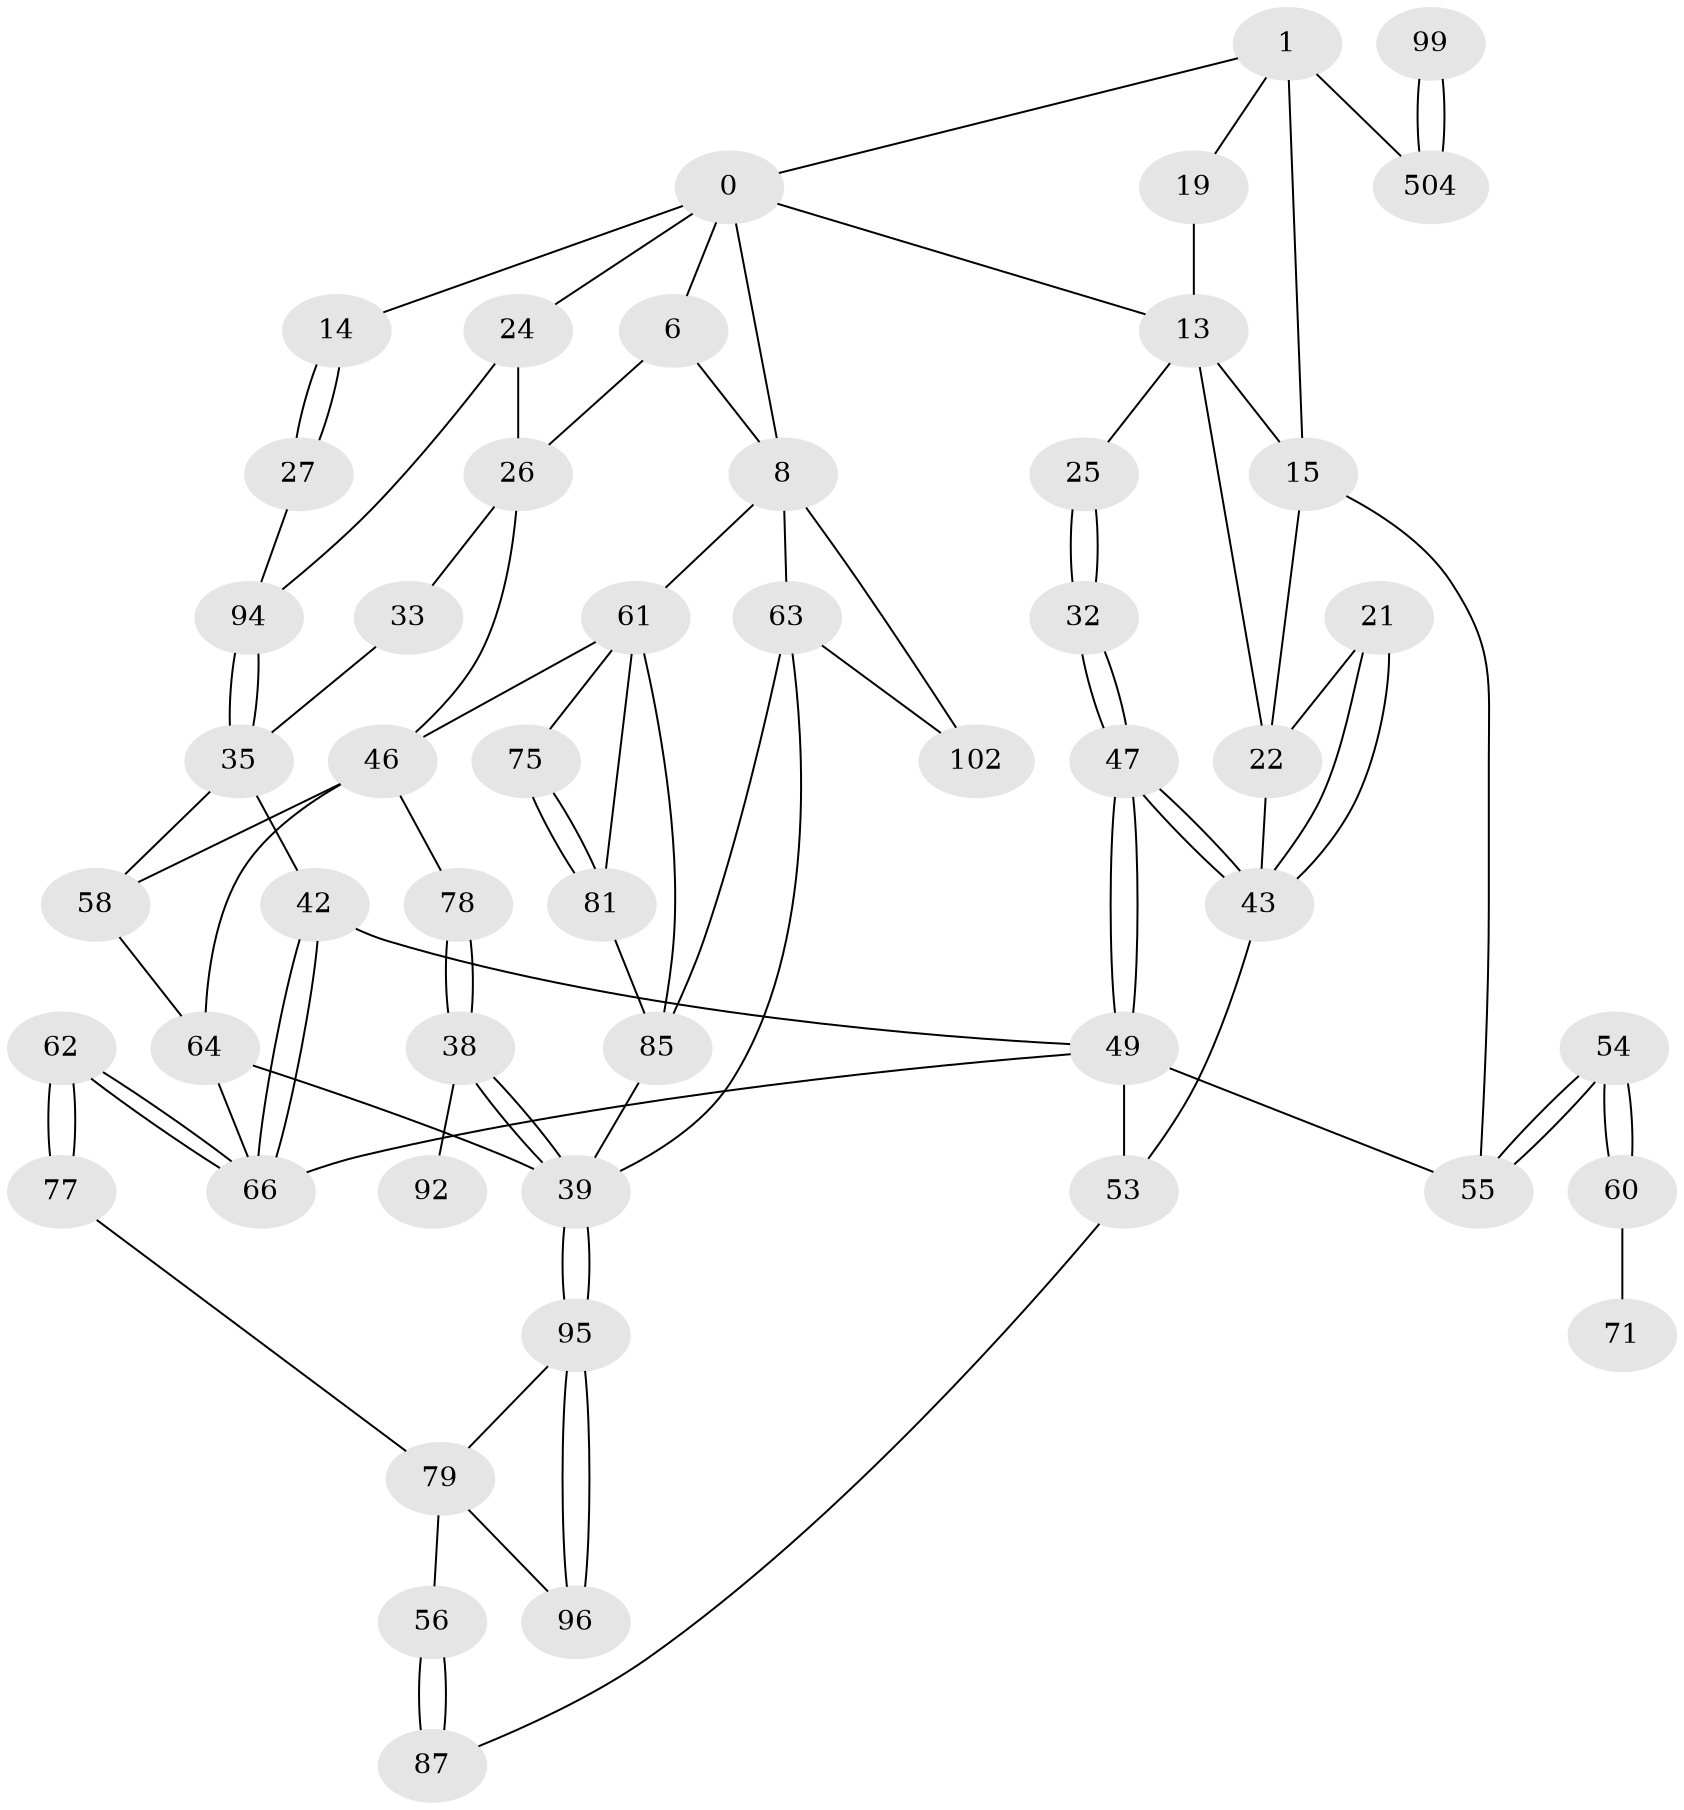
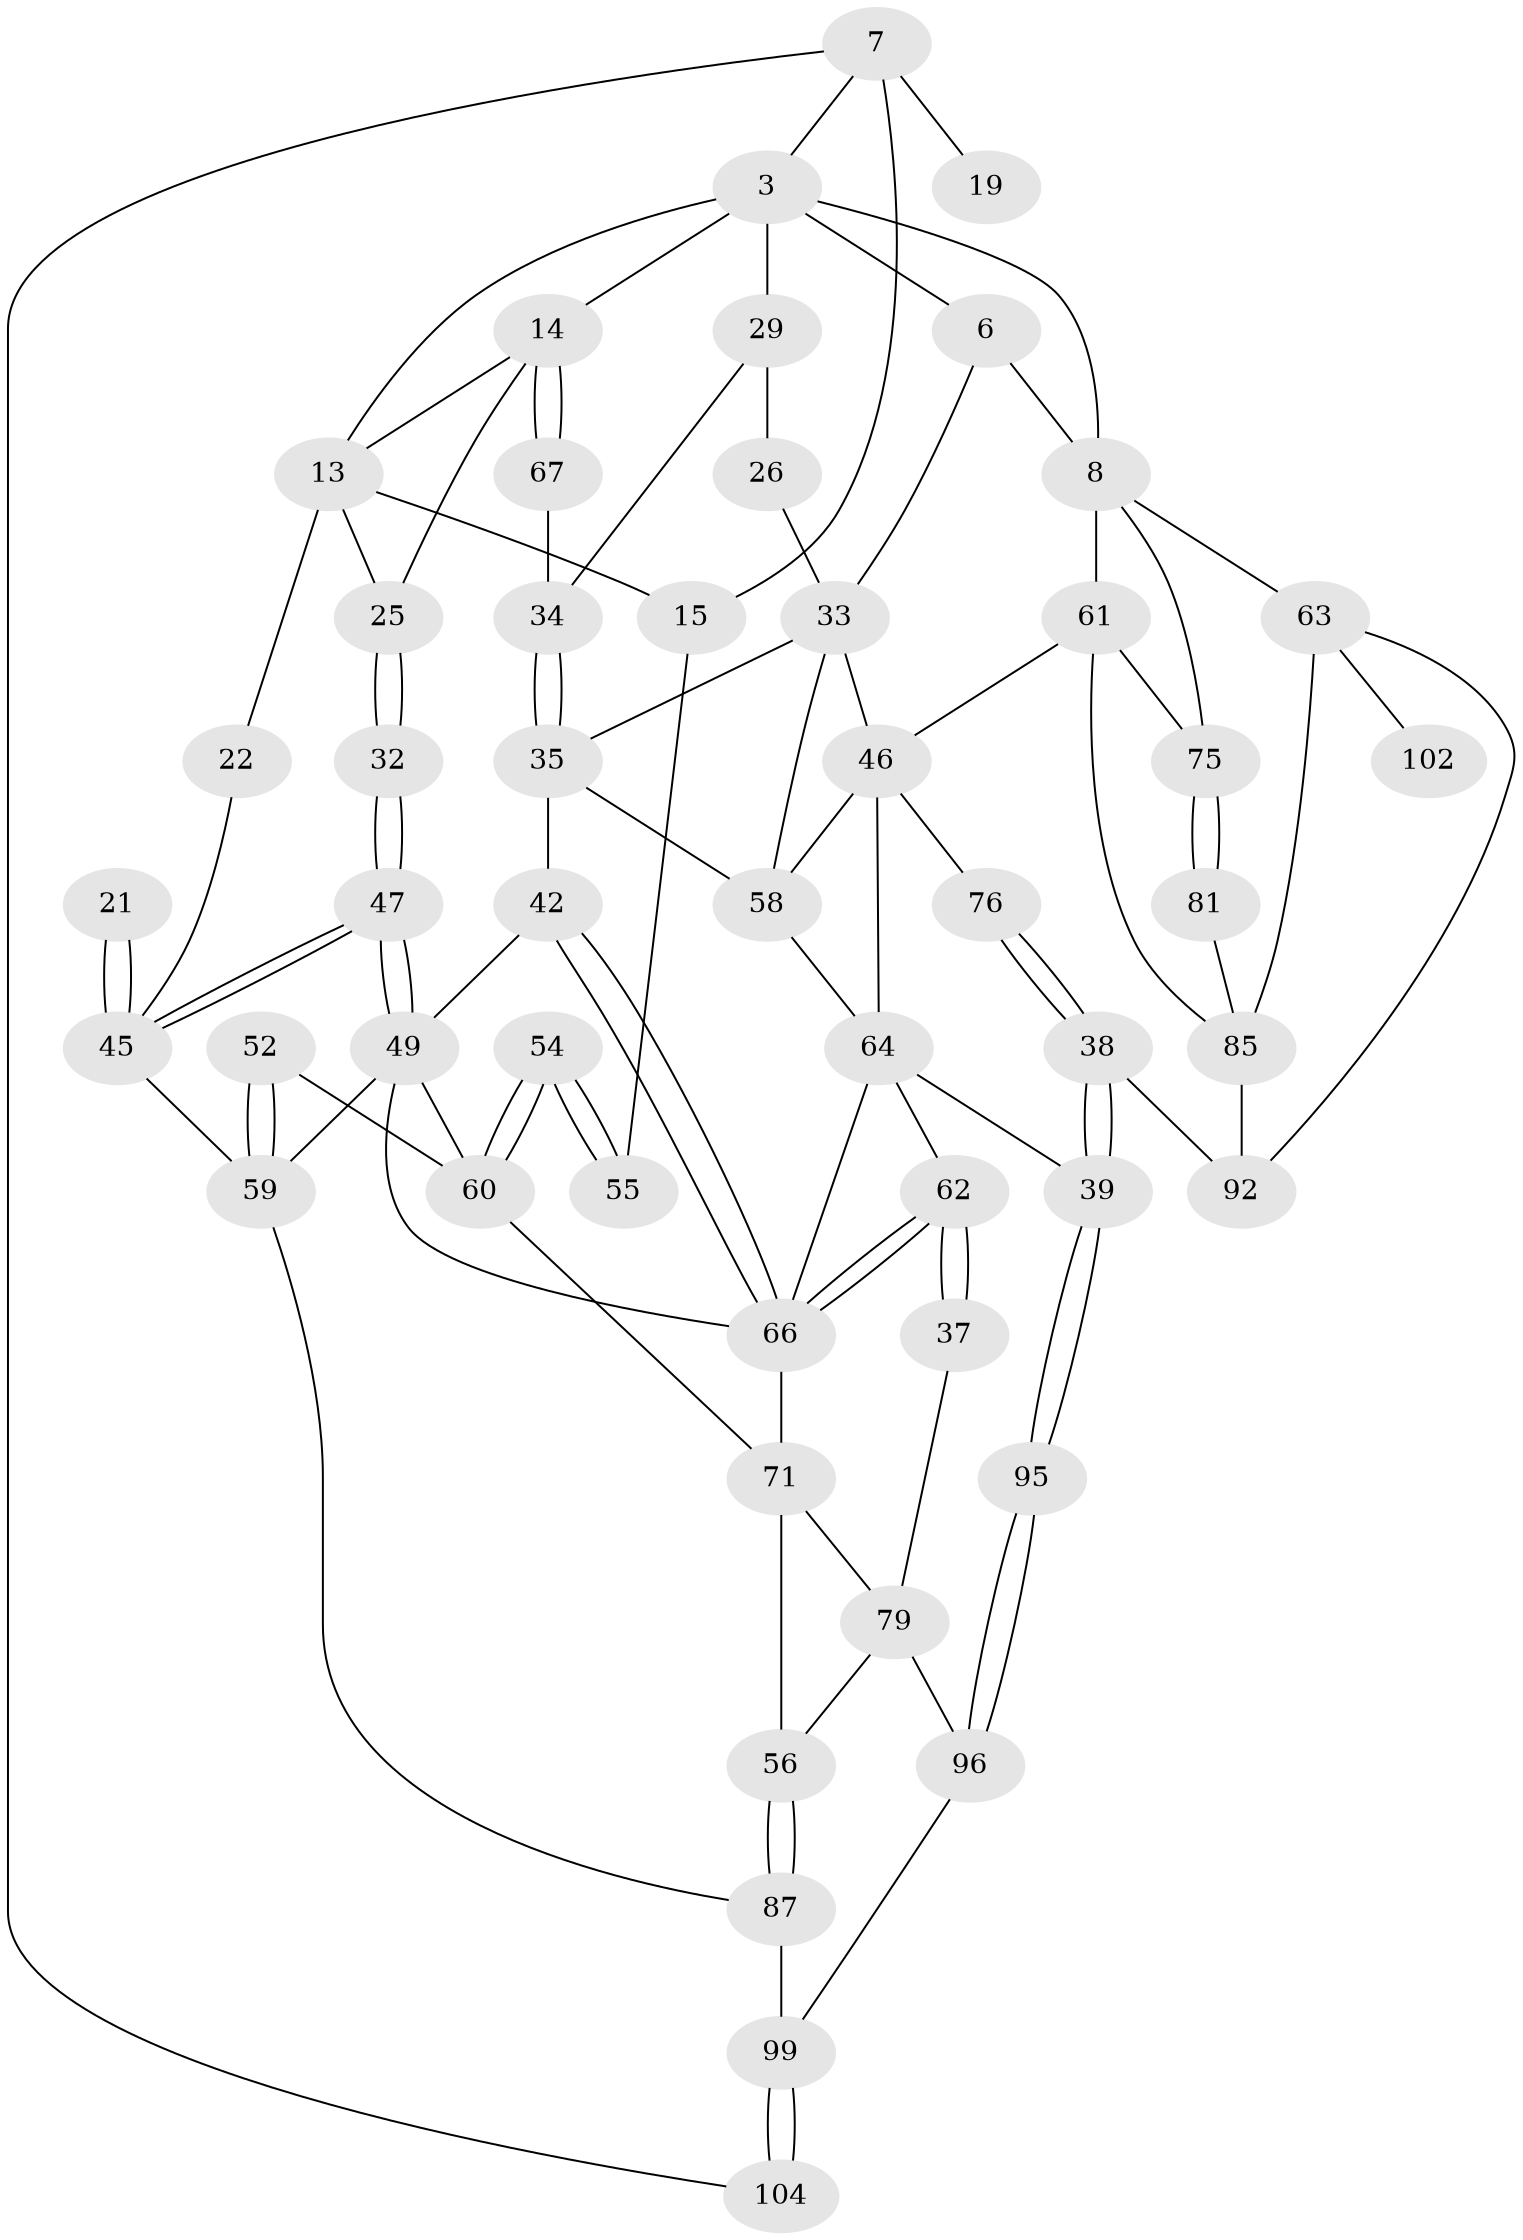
  graph {
    node [color=gray90 style=filled]
-   1 [super="+10+2"]
-   3 [super="+12+4" label=0]
+   1 [super="+10+2" label=7]
+   3 [super="+12+4"]
    n3 [label=19]
    15 [super="+56+16"]
-   104 [label=504]
+   104
    8 [super="+39"]
    6 [super="+17+7"]
    13 [super="+20+14"]
    n9 [label=14 super="+19"]
-   24 [super="+25"]
+   24 [super="+25" label=29]
    n11 [label=61 super="+81+42"]
    n12 [label=63 super="+84"]
    102
    22
    55
    n16 [label=26 super="+38+29"]
    n17 [label=25]
-   27 [super="+30"]
-   34 [label=94]
+   27 [super="+30" label=67]
+   34
    33 [super="+35"]
    n21 [label=46 super="+63"]
    75
    n23 [label=81]
    85 [super="+92"]
    n25 [label=92]
    21
-   45 [super="+50" label=43]
+   45 [super="+50"]
    32
-   59 [super="+62" label=53]
+   59 [super="+62"]
    n30 [label=47]
    n31 [label=35 super="+46"]
    n32 [label=58 super="+58"]
    64 [super="+74"]
-   76 [label=78]
+   76
    n35 [label=42]
    49 [super="+60"]
    66 [super="+68"]
    n38 [label=62]
    n39 [label=39]
    n40 [label=38]
    n41 [label=60 super="+70"]
+   52 [super="+53"]
    87 [super="+100"]
    71 [super="+72"]
    54
    99
-   77
+   77 [label=37]
    n48 [label=79 super="+79"]
    95 [super="+103"]
    n50 [label=56 super="+94"]
    96 [super="+98+97"]
    1 -- 3
    1 -- n3
    1 -- 15 [weight=2]
    1 -- 104
    3 -- 8 [weight=2]
    3 -- 6
    3 -- 13
    3 -- n9 [weight=2]
    3 -- 24
-   n3 -- 13
-   15 -- 22
+   n9 -- 13
    15 -- 55
    8 -- n11
    8 -- n12 [weight=2]
-   8 -- 102
+   8 -- 75
    6 -- 8
-   6 -- n16
+   6 -- 33
    13 -- 15
    13 -- 22
    13 -- n17
+   n9 -- n17
    n9 -- 27
    n9 -- 27
    24 -- n16
    24 -- 34
    n11 -- n21
    n11 -- 75
-   n11 -- n23
    n11 -- 85
    n12 -- 102
    n12 -- 85
-   n12 -- n39
+   n12 -- n25
    22 -- 45
    n16 -- 33 [weight=2]
-   n16 -- n21
+   33 -- n21
    n17 -- 32
    n17 -- 32
    27 -- 34
    34 -- n31
    34 -- n31
    33 -- n31
+   33 -- n32
    n21 -- n32
    n21 -- 64
    n21 -- 76
    75 -- n23
    75 -- n23
    n23 -- 85
-   85 -- n39
-   21 -- 22
+   85 -- n25
    21 -- 45
    21 -- 45
    45 -- 59
    32 -- n30
    32 -- n30
    59 -- 87
    n30 -- 45
    n30 -- 45
    n30 -- 49
    n30 -- 49
    n31 -- n32
    n31 -- n35
    n32 -- 64
    64 -- 66
+   64 -- n38
    64 -- n39
    76 -- n40
    76 -- n40
    n35 -- 49
    n35 -- 66
    n35 -- 66
    49 -- 59
    49 -- 66
-   49 -- 55
+   49 -- n41
+   66 -- 71
    n38 -- 66
    n38 -- 66
    n38 -- 77
    n38 -- 77
    n39 -- 95
    n39 -- 95
    n40 -- n25
    n40 -- n39
    n40 -- n39
    n41 -- 71
-   95 -- n48
+   52 -- 59 [weight=2]
+   52 -- 59
+   52 -- n41
+   87 -- 99
+   71 -- n48
+   71 -- n50
    54 -- 55
    54 -- 55
    54 -- n41
    54 -- n41
    99 -- 104
    99 -- 104
    77 -- n48
    n48 -- n50
    n48 -- 96
    95 -- 96
    95 -- 96
    n50 -- 87 [weight=2]
    n50 -- 87
+   96 -- 99
  }
